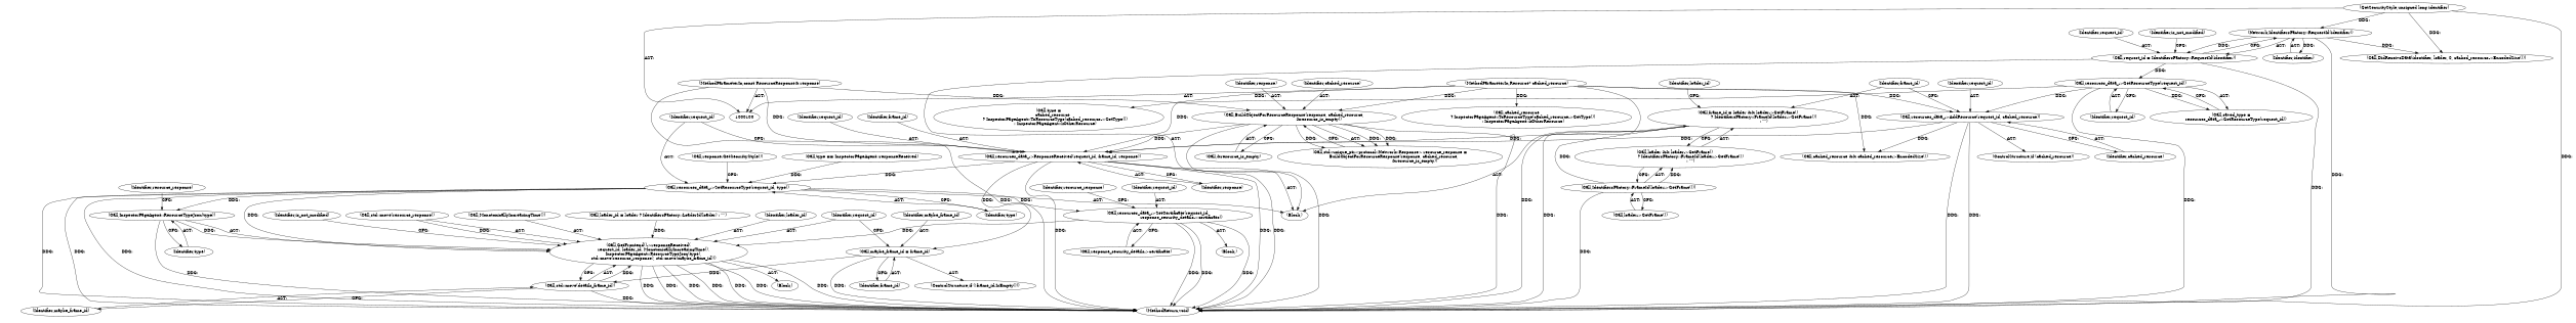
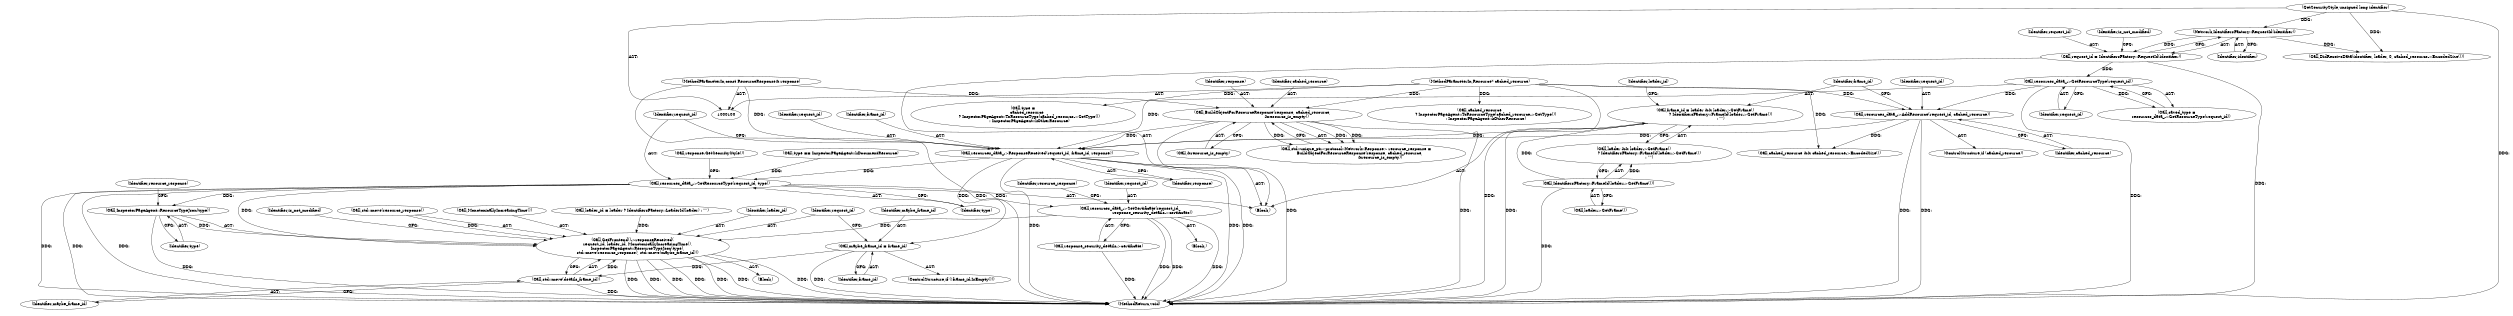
  digraph {
    n1 [label="(Call,resources_data_->ResponseReceived(request_id, frame_id, response))"]
    n2 [label="(Call,resources_data_->SetResourceType(request_id, type))"]
    n3 [label="(Call,maybe_frame_id = frame_id)"]
    n4 [label="(Identifier,response)"]
    n5 [label="(MethodReturn,void)"]
    n6 [label="(Block,)"]
    n7 [label="(Call,resources_data_->SetCertificate(request_id,\n                                    response_security_details->certificate))"]
    n8 [label="(Call,GetFrontend()->responseReceived(\n        request_id, loader_id, MonotonicallyIncreasingTime(),\n        InspectorPageAgent::ResourceTypeJson(type),\n        std::move(resource_response), std::move(maybe_frame_id)))"]
    n9 [label="(Call,InspectorPageAgent::ResourceTypeJson(type))"]
    n10 [label="(Identifier,type)"]
    n11 [label="(Call,std::move(details_frame_id))"]
    n12 [label="(ControlStructure,if (!frame_id.IsEmpty()))"]
    n13 [label="(Identifier,frame_id)"]
    n14 [label="(Call,resources_data_->GetResourceType(request_id))"]
    n15 [label="(Call,resources_data_->AddResource(request_id, cached_resource))"]
    n16 [label="(Identifier,request_id)"]
    n17 [label="(Call,saved_type =\n       resources_data_->GetResourceType(request_id))"]
    n18 [label="(ControlStructure,if (cached_resource))"]
    n19 [label="(Identifier,cached_resource)"]
    n20 [label="(Call,cached_resource && cached_resource->EncodedSize())"]
    n21 [label="(Call,request_id = IdentifiersFactory::RequestId(identifier))"]
    n22 [label="(Network,IdentifiersFactory::RequestId(identifier))"]
    n23 [label="(Identifier,identifier)"]
    n24 [label="(Call,DidReceiveData(identifier, loader, 0, cached_resource->EncodedSize()))"]
    n25 [label="(GetSecurityStyle,unsigned long identifier)"]
    1000100
    n27 [label="(MethodParameterIn,Resource* cached_resource)"]
    n28 [label="(Call,BuildObjectForResourceResponse(response, cached_resource,\n                                      &resource_is_empty))"]
    n29 [label="(Call,cached_resource\n          ? InspectorPageAgent::ToResourceType(cached_resource->GetType())\n          : InspectorPageAgent::kOtherResource)"]
    n30 [label="(Call,type =\n      cached_resource\n          ? InspectorPageAgent::ToResourceType(cached_resource->GetType())\n          : InspectorPageAgent::kOtherResource)"]
    n31 [label="(Call,&resource_is_empty)"]
    n32 [label="(Call,std::unique_ptr<protocol::Network::Response> resource_response =\n      BuildObjectForResourceResponse(response, cached_resource,\n                                      &resource_is_empty))"]
    n33 [label="(Call,frame_id = loader && loader->GetFrame()\n                        ? IdentifiersFactory::FrameId(loader->GetFrame())\n                        : \"\")"]
    n34 [label="(Call,loader && loader->GetFrame()\n                        ? IdentifiersFactory::FrameId(loader->GetFrame())\n                        : \"\")"]
    n35 [label="(Call,IdentifiersFactory::FrameId(loader->GetFrame()))"]
    n36 [label="(Call,loader->GetFrame())"]
    n37 [label="(MethodParameterIn,const ResourceResponse& response)"]
    n38 [label="(Call,response_security_details->certificate)"]
    n39 [label="(Block,)"]
    n40 [label="(Block,)"]
    n41 [label="(Identifier,type)"]
    n42 [label="(Identifier,maybe_frame_id)"]
    n43 [label="(Identifier,resource_response)"]
    n44 [label="(Identifier,response)"]
    n45 [label="(Identifier,request_id)"]
    n46 [label="(Call,response.GetSecurityStyle())"]
    n47 [label="(Identifier,is_not_modified)"]
    n48 [label="(Identifier,frame_id)"]
    n49 [label="(Identifier,resource_response)"]
    n50 [label="(Identifier,request_id)"]
    n51 [label="(Identifier,request_id)"]
    n52 [label="(Identifier,frame_id)"]
    n53 [label="(Call,std::move(resource_response))"]
    n54 [label="(Identifier,request_id)"]
    n55 [label="(Identifier,request_id)"]
    n56 [label="(Call,MonotonicallyIncreasingTime())"]
    n57 [label="(Call,loader_id = loader ? IdentifiersFactory::LoaderId(loader) : \"\")"]
    n58 [label="(Identifier,loader_id)"]
    n59 [label="(Identifier,loader_id)"]
    n60 [label="(Identifier,maybe_frame_id)"]
-   n61 [label="(Call,type == InspectorPageAgent::responseReceived)"]
+   n61 [label="(Call,type == InspectorPageAgent::kDocumentResource)"]
    n62 [label="(Identifier,cached_resource)"]
    n63 [label="(Identifier,request_id)"]
    n64 [label="(Identifier,is_not_modified)"]
    n1 -> n2 [label="DDG: "]
    n1 -> n3 [label="DDG: "]
    n1 -> n4 [label="CFG: "]
    n1 -> n5 [label="DDG: "]
    n1 -> n5 [label="DDG: "]
    n1 -> n5 [label="DDG: "]
    n1 -> n6 [label="AST: "]
    n2 -> n5 [label="DDG: "]
    n2 -> n5 [label="DDG: "]
    n2 -> n5 [label="DDG: "]
    n2 -> n6 [label="AST: "]
    n2 -> n7 [label="DDG: "]
    n2 -> n8 [label="DDG: "]
    n2 -> n9 [label="DDG: "]
    n2 -> n10 [label="CFG: "]
    n3 -> n5 [label="DDG: "]
    n3 -> n11 [label="DDG: "]
    n3 -> n12 [label="AST: "]
    n3 -> n13 [label="CFG: "]
    n4 -> n1 [label="AST: "]
    n7 -> n5 [label="DDG: "]
    n7 -> n5 [label="DDG: "]
    n7 -> n5 [label="DDG: "]
    n7 -> n8 [label="DDG: "]
    n7 -> n38 [label="CFG: "]
    n7 -> n39 [label="AST: "]
    n8 -> n5 [label="DDG: "]
    n8 -> n5 [label="DDG: "]
    n8 -> n5 [label="DDG: "]
    n8 -> n5 [label="DDG: "]
    n8 -> n5 [label="DDG: "]
    n8 -> n5 [label="DDG: "]
    n8 -> n5 [label="DDG: "]
    n8 -> n11 [label="CFG: "]
    n8 -> n40 [label="AST: "]
    n9 -> n5 [label="DDG: "]
    n9 -> n8 [label="AST: "]
    n9 -> n8 [label="DDG: "]
    n9 -> n41 [label="CFG: "]
    n10 -> n2 [label="AST: "]
    n11 -> n5 [label="DDG: "]
    n11 -> n8 [label="AST: "]
    n11 -> n8 [label="DDG: "]
    n11 -> n42 [label="CFG: "]
    n13 -> n3 [label="AST: "]
    n14 -> n1 [label="DDG: "]
    n14 -> n5 [label="DDG: "]
    n14 -> n15 [label="DDG: "]
    n14 -> n16 [label="CFG: "]
    n14 -> n17 [label="AST: "]
    n14 -> n17 [label="DDG: "]
    n15 -> n1 [label="DDG: "]
    n15 -> n5 [label="DDG: "]
    n15 -> n5 [label="DDG: "]
    n15 -> n18 [label="AST: "]
    n15 -> n19 [label="CFG: "]
    n15 -> n20 [label="DDG: "]
    n16 -> n14 [label="AST: "]
    n17 -> n14 [label="CFG: "]
    n19 -> n15 [label="AST: "]
    n21 -> n5 [label="DDG: "]
    n21 -> n6 [label="AST: "]
    n21 -> n14 [label="DDG: "]
    n21 -> n22 [label="CFG: "]
-   n22 -> n5 [label="DDG: "]
+   n38 -> n5 [label="DDG: "]
    n22 -> n21 [label="AST: "]
    n22 -> n21 [label="DDG: "]
-   n22 -> n23 [label="DDG: "]
+   n22 -> n23 [label="CFG: "]
    n22 -> n24 [label="DDG: "]
    n23 -> n22 [label="AST: "]
    n25 -> n5 [label="DDG: "]
    n25 -> n22 [label="DDG: "]
    n25 -> n24 [label="DDG: "]
    n25 -> 1000100 [label="AST: "]
    n27 -> n5 [label="DDG: "]
    n27 -> n15 [label="DDG: "]
    n27 -> n20 [label="DDG: "]
    n27 -> 1000100 [label="AST: "]
    n27 -> n28 [label="DDG: "]
    n27 -> n29 [label="DDG: "]
    n27 -> n30 [label="DDG: "]
    n28 -> n1 [label="DDG: "]
    n28 -> n5 [label="DDG: "]
    n28 -> n5 [label="DDG: "]
    n28 -> n31 [label="CFG: "]
    n28 -> n32 [label="AST: "]
    n28 -> n32 [label="DDG: "]
    n28 -> n32 [label="DDG: "]
    n28 -> n32 [label="DDG: "]
    n31 -> n28 [label="AST: "]
    n32 -> n28 [label="CFG: "]
    n33 -> n1 [label="DDG: "]
    n33 -> n5 [label="DDG: "]
    n33 -> n6 [label="AST: "]
    n33 -> n34 [label="CFG: "]
    n34 -> n33 [label="AST: "]
    n34 -> n35 [label="CFG: "]
    n35 -> n5 [label="DDG: "]
    n35 -> n33 [label="DDG: "]
    n35 -> n34 [label="AST: "]
    n35 -> n34 [label="DDG: "]
    n35 -> n36 [label="CFG: "]
    n36 -> n35 [label="AST: "]
    n37 -> n1 [label="DDG: "]
    n37 -> n5 [label="DDG: "]
    n37 -> 1000100 [label="AST: "]
    n37 -> n28 [label="DDG: "]
    n38 -> n7 [label="AST: "]
    n41 -> n9 [label="AST: "]
    n42 -> n11 [label="AST: "]
    n43 -> n9 [label="CFG: "]
    n44 -> n28 [label="AST: "]
    n45 -> n21 [label="AST: "]
    n46 -> n2 [label="CFG: "]
    n47 -> n21 [label="CFG: "]
    n48 -> n15 [label="CFG: "]
    n48 -> n33 [label="AST: "]
    n49 -> n7 [label="CFG: "]
    n50 -> n1 [label="CFG: "]
    n50 -> n2 [label="AST: "]
    n51 -> n1 [label="AST: "]
    n52 -> n1 [label="AST: "]
    n53 -> n8 [label="AST: "]
    n53 -> n8 [label="DDG: "]
    n54 -> n3 [label="CFG: "]
    n54 -> n8 [label="AST: "]
    n55 -> n15 [label="AST: "]
    n56 -> n8 [label="AST: "]
    n57 -> n8 [label="DDG: "]
    n58 -> n8 [label="AST: "]
    n59 -> n33 [label="CFG: "]
    n60 -> n3 [label="AST: "]
    n61 -> n2 [label="DDG: "]
    n62 -> n28 [label="AST: "]
    n63 -> n7 [label="AST: "]
    n64 -> n8 [label="CFG: "]
  }
